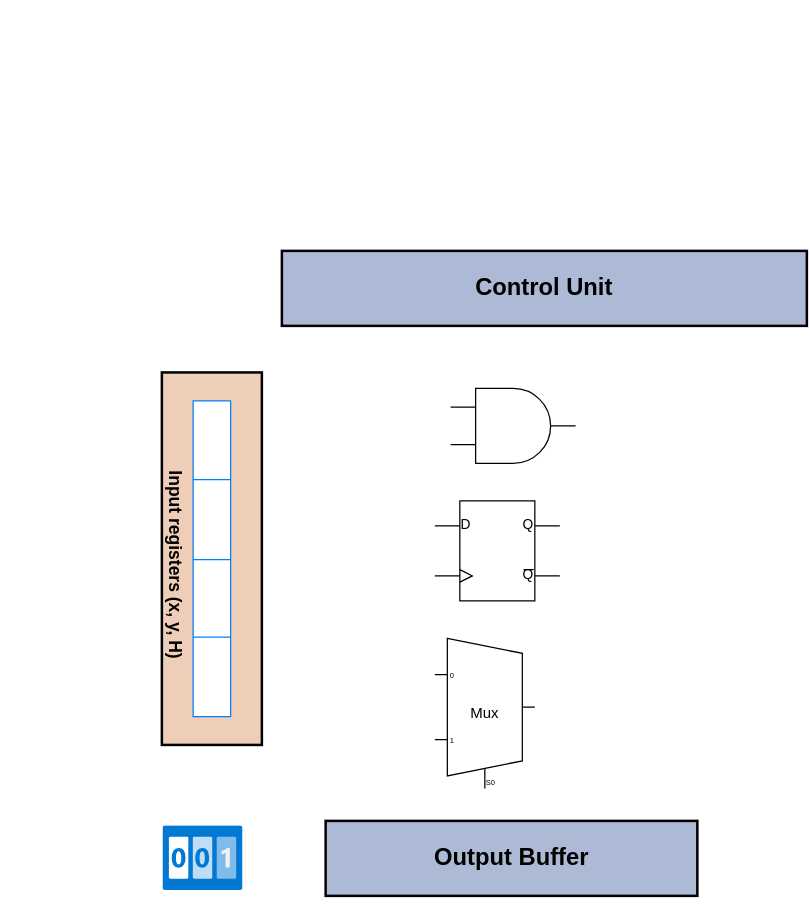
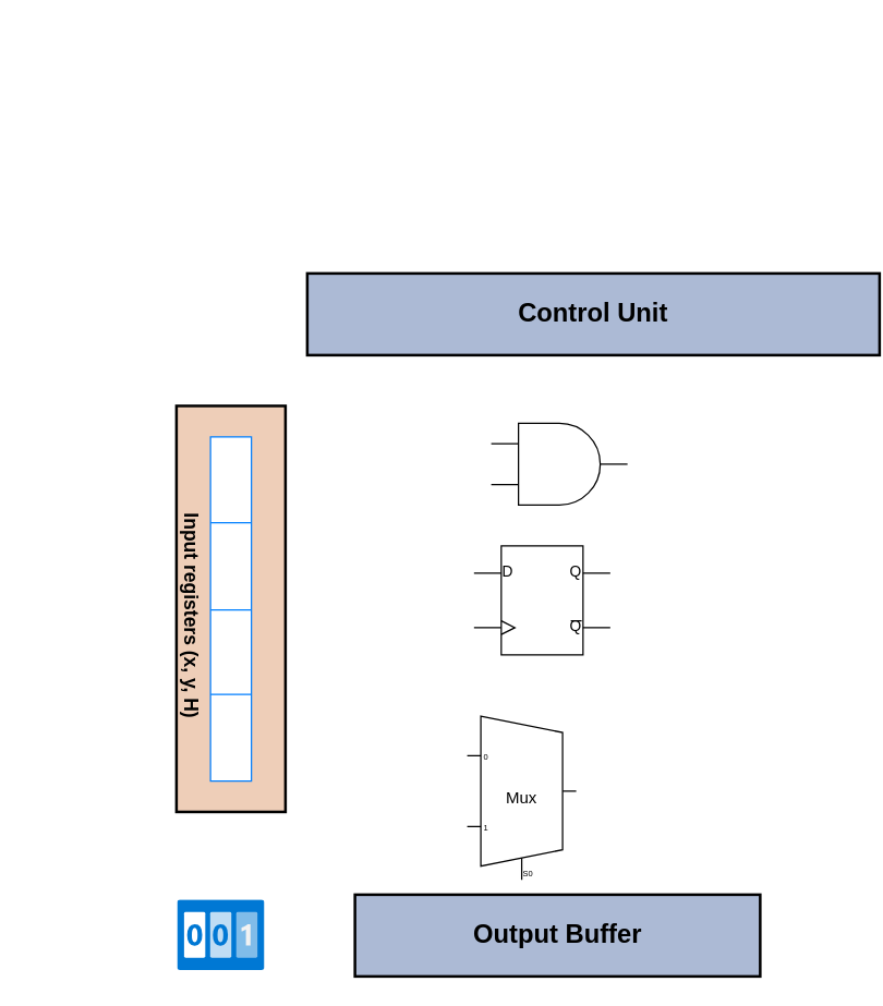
  <mxCell id="0" />
  <mxCell id="1" parent="0" />
  <mxCell id="2" value="" style="whiteSpace=wrap;html=1;fillColor=#EECEB8;strokeColor=#000000;strokeWidth=2;perimeterSpacing=2;rounded=0;arcSize=1;rotation=90;" parent="1" vertex="1"><mxGeometry x="20" y="406.25" width="298" height="80" as="geometry" /></mxCell>
  <mxCell id="3" value="" style="whiteSpace=wrap;html=1;fillColor=#ACBAD5;strokeColor=#000000;gradientColor=none;strokeWidth=2;perimeterSpacing=2;rounded=0;arcSize=1;rotation=-180;" parent="1" vertex="1"><mxGeometry x="260" y="656" width="297.37" height="60" as="geometry" /></mxCell>
  <mxCell id="4" value="&lt;font size=&quot;1&quot; style=&quot;&quot;&gt;&lt;b style=&quot;font-size: 19px;&quot;&gt;Output Buffer&lt;/b&gt;&lt;/font&gt;" style="text;strokeColor=none;fillColor=none;html=1;align=center;verticalAlign=middle;whiteSpace=wrap;rounded=0;rotation=0;" parent="1" vertex="1"><mxGeometry x="333.68" y="671" width="150" height="30" as="geometry" /></mxCell>
  <mxCell id="5" value="" style="shape=table;startSize=0;container=1;collapsible=0;childLayout=tableLayout;strokeColor=#007FFF;fillColor=#FFFFFF;" parent="1" vertex="1"><mxGeometry x="154" y="320" width="30" height="252.5" as="geometry" /></mxCell>
  <mxCell id="6" value="" style="shape=tableRow;horizontal=0;startSize=0;swimlaneHead=0;swimlaneBody=0;top=0;left=0;bottom=0;right=0;collapsible=0;dropTarget=0;fillColor=none;points=[[0,0.5],[1,0.5]];portConstraint=eastwest;strokeColor=#007FFF;" parent="5" vertex="1"><mxGeometry width="30" height="63" as="geometry" /></mxCell>
  <mxCell id="7" value="" style="shape=partialRectangle;html=1;whiteSpace=wrap;connectable=0;overflow=hidden;fillColor=none;top=0;left=0;bottom=0;right=0;pointerEvents=1;strokeColor=#007FFF;" parent="6" vertex="1"><mxGeometry width="30" height="63" as="geometry"><mxRectangle width="30" height="63" as="alternateBounds" /></mxGeometry></mxCell>
  <mxCell id="8" value="" style="shape=tableRow;horizontal=0;startSize=0;swimlaneHead=0;swimlaneBody=0;top=0;left=0;bottom=0;right=0;collapsible=0;dropTarget=0;fillColor=none;points=[[0,0.5],[1,0.5]];portConstraint=eastwest;strokeColor=#007FFF;" parent="5" vertex="1"><mxGeometry y="63" width="30" height="64" as="geometry" /></mxCell>
  <mxCell id="9" value="" style="shape=partialRectangle;html=1;whiteSpace=wrap;connectable=0;overflow=hidden;fillColor=none;top=0;left=0;bottom=0;right=0;pointerEvents=1;strokeColor=#007FFF;" parent="8" vertex="1"><mxGeometry width="30" height="64" as="geometry"><mxRectangle width="30" height="64" as="alternateBounds" /></mxGeometry></mxCell>
  <mxCell id="10" value="" style="shape=tableRow;horizontal=0;startSize=0;swimlaneHead=0;swimlaneBody=0;top=0;left=0;bottom=0;right=0;collapsible=0;dropTarget=0;fillColor=none;points=[[0,0.5],[1,0.5]];portConstraint=eastwest;strokeColor=#007FFF;" parent="5" vertex="1"><mxGeometry y="127" width="30" height="62" as="geometry" /></mxCell>
  <mxCell id="11" value="" style="shape=partialRectangle;html=1;whiteSpace=wrap;connectable=0;overflow=hidden;fillColor=none;top=0;left=0;bottom=0;right=0;pointerEvents=1;strokeColor=#007FFF;" parent="10" vertex="1"><mxGeometry width="30" height="62" as="geometry"><mxRectangle width="30" height="62" as="alternateBounds" /></mxGeometry></mxCell>
  <mxCell id="12" value="" style="shape=tableRow;horizontal=0;startSize=0;swimlaneHead=0;swimlaneBody=0;top=0;left=0;bottom=0;right=0;collapsible=0;dropTarget=0;fillColor=none;points=[[0,0.5],[1,0.5]];portConstraint=eastwest;strokeColor=#007FFF;" parent="5" vertex="1"><mxGeometry y="189" width="30" height="64" as="geometry" /></mxCell>
  <mxCell id="13" value="" style="shape=partialRectangle;html=1;whiteSpace=wrap;connectable=0;overflow=hidden;fillColor=none;top=0;left=0;bottom=0;right=0;pointerEvents=1;strokeColor=#007FFF;" parent="12" vertex="1"><mxGeometry width="30" height="64" as="geometry"><mxRectangle width="30" height="64" as="alternateBounds" /></mxGeometry></mxCell>
  <mxCell id="14" value="&lt;div style=&quot;&quot;&gt;&lt;span style=&quot;font-size: 14px;&quot;&gt;&lt;b&gt;Input registers (x&lt;/b&gt;&lt;/span&gt;&lt;b style=&quot;font-size: 14px; background-color: initial;&quot;&gt;, y, H)&lt;/b&gt;&lt;/div&gt;" style="text;strokeColor=none;fillColor=none;html=1;align=center;verticalAlign=middle;whiteSpace=wrap;rounded=0;rotation=90;" parent="1" vertex="1"><mxGeometry x="20" y="436.43" width="240" height="30" as="geometry" /></mxCell>
  <mxCell id="15" value="" style="verticalLabelPosition=bottom;shadow=0;dashed=0;align=center;html=1;verticalAlign=top;shape=mxgraph.electrical.logic_gates.d_type_flip-flop;" parent="1" vertex="1"><mxGeometry x="347.37" y="400" width="100" height="80" as="geometry" /></mxCell>
  <mxCell id="16" value="" style="whiteSpace=wrap;html=1;fillColor=#ACBAD5;strokeColor=#000000;gradientColor=none;strokeWidth=2;perimeterSpacing=2;rounded=0;arcSize=1;rotation=90;" parent="1" vertex="1"><mxGeometry x="405" y="20" width="60" height="420" as="geometry" /></mxCell>
  <mxCell id="17" value="&lt;font size=&quot;1&quot; style=&quot;&quot;&gt;&lt;b style=&quot;font-size: 19px;&quot;&gt;Control Unit&lt;/b&gt;&lt;/font&gt;" style="text;strokeColor=none;fillColor=none;html=1;align=center;verticalAlign=middle;whiteSpace=wrap;rounded=0;rotation=0;" parent="1" vertex="1"><mxGeometry x="360" y="215" width="150" height="30" as="geometry" /></mxCell>
  <mxCell id="18" value="" style="verticalLabelPosition=bottom;shadow=0;dashed=0;align=center;html=1;verticalAlign=top;shape=mxgraph.electrical.logic_gates.logic_gate;operation=and;" parent="1" vertex="1"><mxGeometry x="360" y="310" width="100" height="60" as="geometry" /></mxCell>
- <mxCell id="19" value="Mux" style="shadow=0;dashed=0;align=center;html=1;strokeWidth=1;shape=mxgraph.electrical.abstract.mux2;" parent="1" vertex="1"><mxGeometry x="347.37" y="510" width="80" height="120" as="geometry" /></mxCell>
+ <mxCell id="19" value="Mux" style="shadow=0;dashed=0;align=center;html=1;strokeWidth=1;shape=mxgraph.electrical.abstract.mux2;" parent="1" vertex="1"><mxGeometry x="342.37" y="525" width="80" height="120" as="geometry" /></mxCell>
  <mxCell id="20" value="" style="aspect=fixed;html=1;points=[];align=center;image;fontSize=12;image=img/lib/azure2/general/Counter.svg;imageBackground=none;" parent="1" vertex="1"><mxGeometry x="130" y="660" width="64" height="52" as="geometry" /></mxCell>
